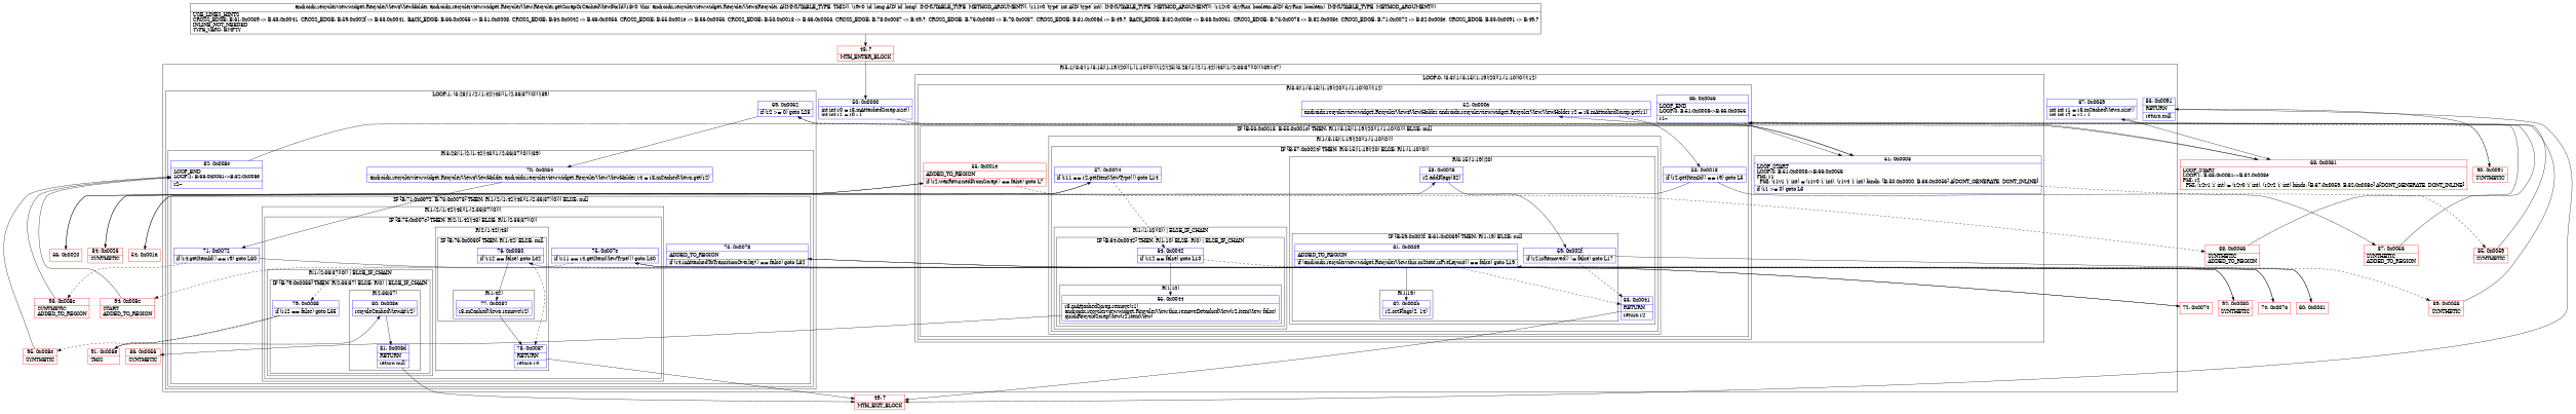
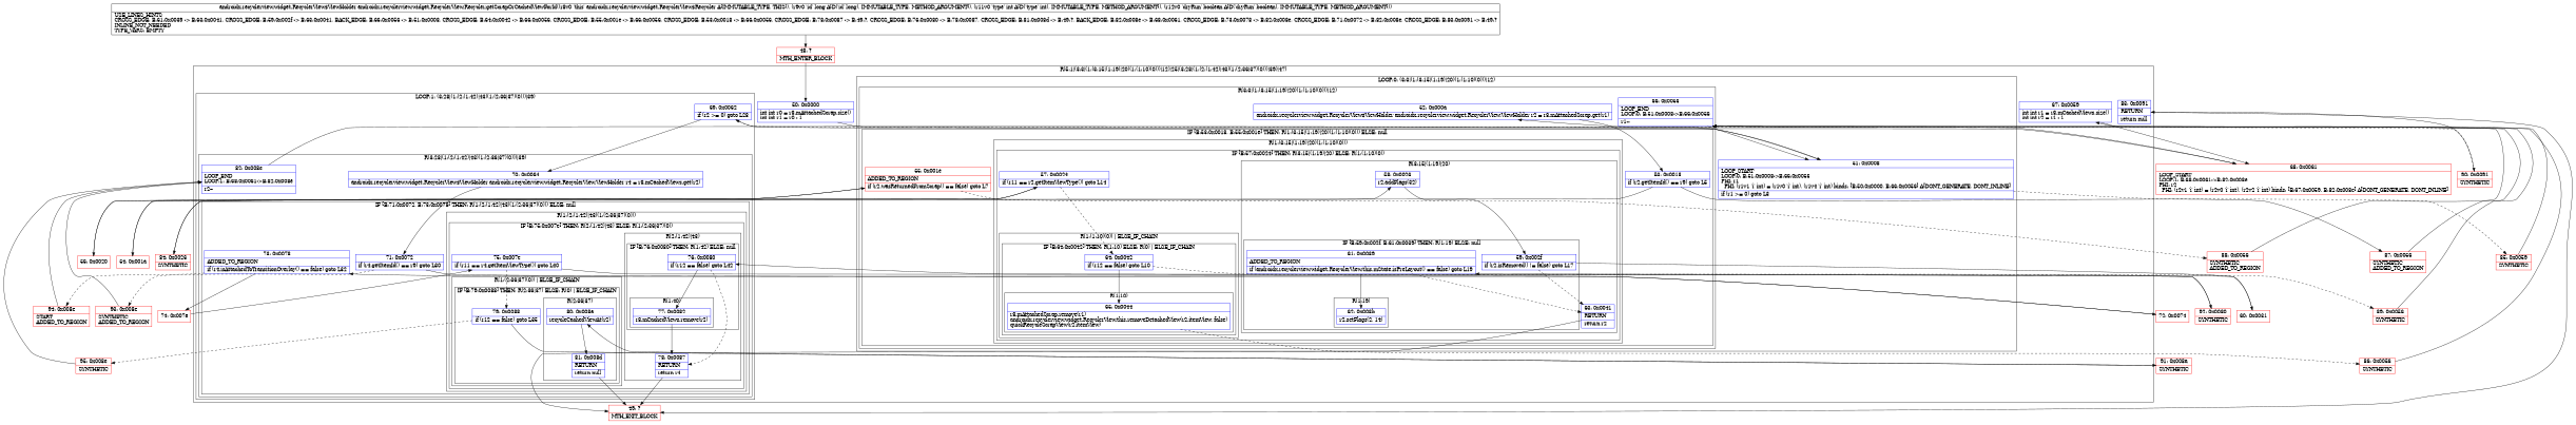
  digraph {
    node [color=blue shape=record]
    n1 [label="{62\:\ 0x003b|r2.setFlags(2, 14)\l}"]
    n2 [label="{59\:\ 0x002f|if (r2.isRemoved() != false) goto L17\l}"]
    n3 [label="{61\:\ 0x0039|ADDED_TO_REGION\l|if (androidx.recyclerview.widget.RecyclerView.this.mState.isPreLayout() == false) goto L19\l}"]
    n4 [label="{58\:\ 0x0026|r2.addFlags(32)\l}"]
    n5 [label="{63\:\ 0x0041|RETURN\l|return r2\l}"]
    n6 [label="{65\:\ 0x0044|r8.mAttachedScrap.remove(r1)\landroidx.recyclerview.widget.RecyclerView.this.removeDetachedView(r2.itemView, false)\lquickRecycleScrapView(r2.itemView)\l}"]
    n7 [label="{64\:\ 0x0042|if (r12 == false) goto L10\l}"]
    n8 [label="{57\:\ 0x0024|if (r11 == r2.getItemViewType()) goto L14\l}"]
    n9 [label="{53\:\ 0x0018|if (r2.getItemId() == r9) goto L5\l}"]
    n10 [color=red label="{55\:\ 0x001e|ADDED_TO_REGION\l|if (r2.wasReturnedFromScrap() == false) goto L7\l}"]
    n11 [label="{52\:\ 0x000a|androidx.recyclerview.widget.RecyclerView$ViewHolder androidx.recyclerview.widget.RecyclerView.ViewHolder r2 = r8.mAttachedScrap.get(r1)\l}"]
    n12 [label="{66\:\ 0x0056|LOOP_END\lLOOP:0: B:51:0x0008\-\>B:66:0x0056\l|r1\-\-\l}"]
    n13 [label="{51\:\ 0x0008|LOOP_START\lLOOP:0: B:51:0x0008\-\>B:66:0x0056\lPHI: r1 \l  PHI: (r1v1 'i' int) = (r1v0 'i' int), (r1v4 'i' int) binds: [B:50:0x0000, B:66:0x0056] A[DONT_GENERATE, DONT_INLINE]\l|if (r1 \>= 0) goto L3\l}"]
    n14 [label="{77\:\ 0x0082|r8.mCachedViews.remove(r2)\l}"]
    n15 [label="{76\:\ 0x0080|if (r12 == false) goto L42\l}"]
    n16 [label="{78\:\ 0x0087|RETURN\l|return r4\l}"]
    n17 [label="{80\:\ 0x008a|recycleCachedViewAt(r2)\l}"]
    n18 [label="{81\:\ 0x008d|RETURN\l|return null\l}"]
    n19 [label="{79\:\ 0x0088|if (r12 == false) goto L35\l}"]
    n20 [label="{75\:\ 0x007e|if (r11 == r4.getItemViewType()) goto L40\l}"]
    n21 [label="{71\:\ 0x0072|if (r4.getItemId() == r9) goto L30\l}"]
    n22 [label="{73\:\ 0x0078|ADDED_TO_REGION\l|if (r4.isAttachedToTransitionOverlay() == false) goto L32\l}"]
    n23 [label="{70\:\ 0x0064|androidx.recyclerview.widget.RecyclerView$ViewHolder androidx.recyclerview.widget.RecyclerView.ViewHolder r4 = r8.mCachedViews.get(r2)\l}"]
    n24 [label="{82\:\ 0x008e|LOOP_END\lLOOP:1: B:68:0x0061\-\>B:82:0x008e\l|r2\-\-\l}"]
    n25 [label="{69\:\ 0x0062|if (r2 \>= 0) goto L28\l}"]
    n26 [label="{50\:\ 0x0000|int int r0 = r8.mAttachedScrap.size()\lint int r1 = r0 \- 1\l}"]
    n27 [label="{67\:\ 0x0059|int int r1 = r8.mCachedViews.size()\lint int r2 = r1 \- 1\l}"]
    n28 [label="{83\:\ 0x0091|RETURN\l|return null\l}"]
    n29 [color=red label="{60\:\ 0x0031}"]
    n30 [color=red label="{49\:\ ?|MTH_EXIT_BLOCK\l}"]
    n31 [color=red label="{86\:\ 0x0056|SYNTHETIC\l}"]
    n32 [color=red label="{89\:\ 0x0056|SYNTHETIC\l}"]
    n33 [color=red label="{84\:\ 0x0026|SYNTHETIC\l}"]
    n34 [color=red label="{54\:\ 0x001a}"]
    n35 [color=red label="{87\:\ 0x0056|SYNTHETIC\lADDED_TO_REGION\l}"]
    n36 [color=red label="{56\:\ 0x0020}"]
    n37 [color=red label="{88\:\ 0x0056|SYNTHETIC\lADDED_TO_REGION\l}"]
    n38 [color=red label="{85\:\ 0x0059|SYNTHETIC\l}"]
-   n39 [color=red label="{91\:\ 0x008a|THIS\l}"]
+   n39 [color=red label="{91\:\ 0x008a|SYNTHETIC\l}"]
    n40 [color=red label="{95\:\ 0x008e|SYNTHETIC\l}"]
    n41 [color=red label="{92\:\ 0x0080|SYNTHETIC\l}"]
    n42 [color=red label="{72\:\ 0x0074}"]
    n43 [color=red label="{93\:\ 0x008e|SYNTHETIC\lADDED_TO_REGION\l}"]
    n44 [color=red label="{74\:\ 0x007a}"]
    n45 [color=red label="{94\:\ 0x008e|START\lADDED_TO_REGION\l}"]
    n46 [color=red label="{68\:\ 0x0061|LOOP_START\lLOOP:1: B:68:0x0061\-\>B:82:0x008e\lPHI: r2 \l  PHI: (r2v1 'i' int) = (r2v0 'i' int), (r2v2 'i' int) binds: [B:67:0x0059, B:82:0x008e] A[DONT_GENERATE, DONT_INLINE]\l}"]
    n47 [color=red label="{90\:\ 0x0091|SYNTHETIC\l}"]
    n48 [color=red label="{48\:\ ?|MTH_ENTER_BLOCK\l}"]
    n49 [label="{androidx.recyclerview.widget.RecyclerView$ViewHolder androidx.recyclerview.widget.RecyclerView.Recycler.getScrapOrCachedViewForId((r8v0 'this' androidx.recyclerview.widget.RecyclerView$Recycler A[IMMUTABLE_TYPE, THIS]), (r9v0 'id' long A[D('id' long), IMMUTABLE_TYPE, METHOD_ARGUMENT]), (r11v0 'type' int A[D('type' int), IMMUTABLE_TYPE, METHOD_ARGUMENT]), (r12v0 'dryRun' boolean A[D('dryRun' boolean), IMMUTABLE_TYPE, METHOD_ARGUMENT]))  | USE_LINES_HINTS\lCROSS_EDGE: B:61:0x0039 \-\> B:63:0x0041, CROSS_EDGE: B:59:0x002f \-\> B:63:0x0041, BACK_EDGE: B:66:0x0056 \-\> B:51:0x0008, CROSS_EDGE: B:64:0x0042 \-\> B:66:0x0056, CROSS_EDGE: B:55:0x001e \-\> B:66:0x0056, CROSS_EDGE: B:53:0x0018 \-\> B:66:0x0056, CROSS_EDGE: B:78:0x0087 \-\> B:49:?, CROSS_EDGE: B:76:0x0080 \-\> B:78:0x0087, CROSS_EDGE: B:81:0x008d \-\> B:49:?, BACK_EDGE: B:82:0x008e \-\> B:68:0x0061, CROSS_EDGE: B:73:0x0078 \-\> B:82:0x008e, CROSS_EDGE: B:71:0x0072 \-\> B:82:0x008e, CROSS_EDGE: B:83:0x0091 \-\> B:49:?\lINLINE_NOT_NEEDED\lTYPE_VARS: EMPTY\l}" color=""]
    subgraph cluster_1 {
      label="R(5:1|(3:3|(1:(3:15|(1:19)|20)(1:(1:10)(0)))|12)|25|(3:28|(1:(2:(1:42)|43)(1:(2:36|37)(0)))|39)|47)"
      n26
      n27
      n28
      subgraph cluster_2 {
        label="LOOP:0: (3:3|(1:(3:15|(1:19)|20)(1:(1:10)(0)))|12)"
        n13
        subgraph cluster_3 {
          label="R(3:3|(1:(3:15|(1:19)|20)(1:(1:10)(0)))|12)"
          n11
          n12
          subgraph cluster_4 {
            label="IF [B:53:0x0018, B:55:0x001e] THEN: R(1:(3:15|(1:19)|20)(1:(1:10)(0))) ELSE: null"
            n9
            n10
            subgraph cluster_5 {
              label="R(1:(3:15|(1:19)|20)(1:(1:10)(0)))"
              subgraph cluster_6 {
                label="IF [B:57:0x0024] THEN: R(3:15|(1:19)|20) ELSE: R(1:(1:10)(0))"
                n8
                subgraph cluster_7 {
                  label="R(3:15|(1:19)|20)"
                  n4
                  n5
                  subgraph cluster_8 {
                    label="IF [B:59:0x002f, B:61:0x0039] THEN: R(1:19) ELSE: null"
                    n2
                    n3
                    subgraph cluster_9 {
                      label="R(1:19)"
                      n1
                    }
                  }
                }
                subgraph cluster_10 {
                  label="R(1:(1:10)(0)) | ELSE_IF_CHAIN\l"
                  subgraph cluster_11 {
                    label="IF [B:64:0x0042] THEN: R(1:10) ELSE: R(0) | ELSE_IF_CHAIN\l"
                    n7
                    subgraph cluster_12 {
                      label="R(1:10)"
                      n6
                    }
                    subgraph cluster_13 {
                      label="R(0)"
                    }
                  }
                }
              }
            }
          }
        }
      }
      subgraph cluster_14 {
        label="LOOP:1: (3:28|(1:(2:(1:42)|43)(1:(2:36|37)(0)))|39)"
        n25
        subgraph cluster_15 {
          label="R(3:28|(1:(2:(1:42)|43)(1:(2:36|37)(0)))|39)"
          n23
          n24
          subgraph cluster_16 {
            label="IF [B:71:0x0072, B:73:0x0078] THEN: R(1:(2:(1:42)|43)(1:(2:36|37)(0))) ELSE: null"
            n21
            n22
            subgraph cluster_17 {
              label="R(1:(2:(1:42)|43)(1:(2:36|37)(0)))"
              subgraph cluster_18 {
                label="IF [B:75:0x007e] THEN: R(2:(1:42)|43) ELSE: R(1:(2:36|37)(0))"
                n20
                subgraph cluster_19 {
                  label="R(2:(1:42)|43)"
                  n16
                  subgraph cluster_20 {
                    label="IF [B:76:0x0080] THEN: R(1:42) ELSE: null"
                    n15
                    subgraph cluster_21 {
-                     label="R(1:42)"
+                     label="R(1:40)"
                      n14
                    }
                  }
                }
                subgraph cluster_22 {
                  label="R(1:(2:36|37)(0)) | ELSE_IF_CHAIN\l"
                  subgraph cluster_23 {
                    label="IF [B:79:0x0088] THEN: R(2:36|37) ELSE: R(0) | ELSE_IF_CHAIN\l"
                    n19
                    subgraph cluster_24 {
                      label="R(2:36|37)"
                      n17
                      n18
                    }
                    subgraph cluster_25 {
                      label="R(0)"
                    }
                  }
                }
              }
            }
          }
        }
      }
    }
    n2 -> n5 [style=dashed]
    n2 -> n29
    n3 -> n1
    n3 -> n5 [style=dashed]
    n4 -> n2
    n5 -> n30
-   n6 -> n31
+   n6 -> n31 [style=dashed]
    n7 -> n6
    n7 -> n32 [style=dashed]
    n8 -> n7 [style=dashed]
    n8 -> n33
    n9 -> n34
    n9 -> n35 [style=solid]
    n10 -> n36
    n10 -> n37 [style=dashed]
    n11 -> n9
    n12 -> n13
    n13 -> n11
    n13 -> n38 [style=dashed]
    n14 -> n16
    n15 -> n14
    n15 -> n16 [style=dashed]
    n16 -> n30
    n17 -> n18
    n18 -> n30
    n19 -> n39
    n19 -> n40 [style=dashed]
    n20 -> n19 [style=dashed]
    n20 -> n41
    n21 -> n42
    n21 -> n43 [style=dashed]
    n22 -> n44
    n22 -> n45 [style=dashed]
    n23 -> n21
    n24 -> n46
    n25 -> n23
    n25 -> n47 [style=dashed]
    n26 -> n13
    n27 -> n46
    n28 -> n30
    n29 -> n3
+   n31 -> n12
    n32 -> n12
    n33 -> n4
    n34 -> n10
    n35 -> n12
    n36 -> n8
    n37 -> n12
    n38 -> n27
    n39 -> n17
    n40 -> n24
    n41 -> n15
    n42 -> n22
    n43 -> n24
    n44 -> n20
    n45 -> n24
    n46 -> n25
    n47 -> n28
    n48 -> n26
    n49 -> n48
  }
